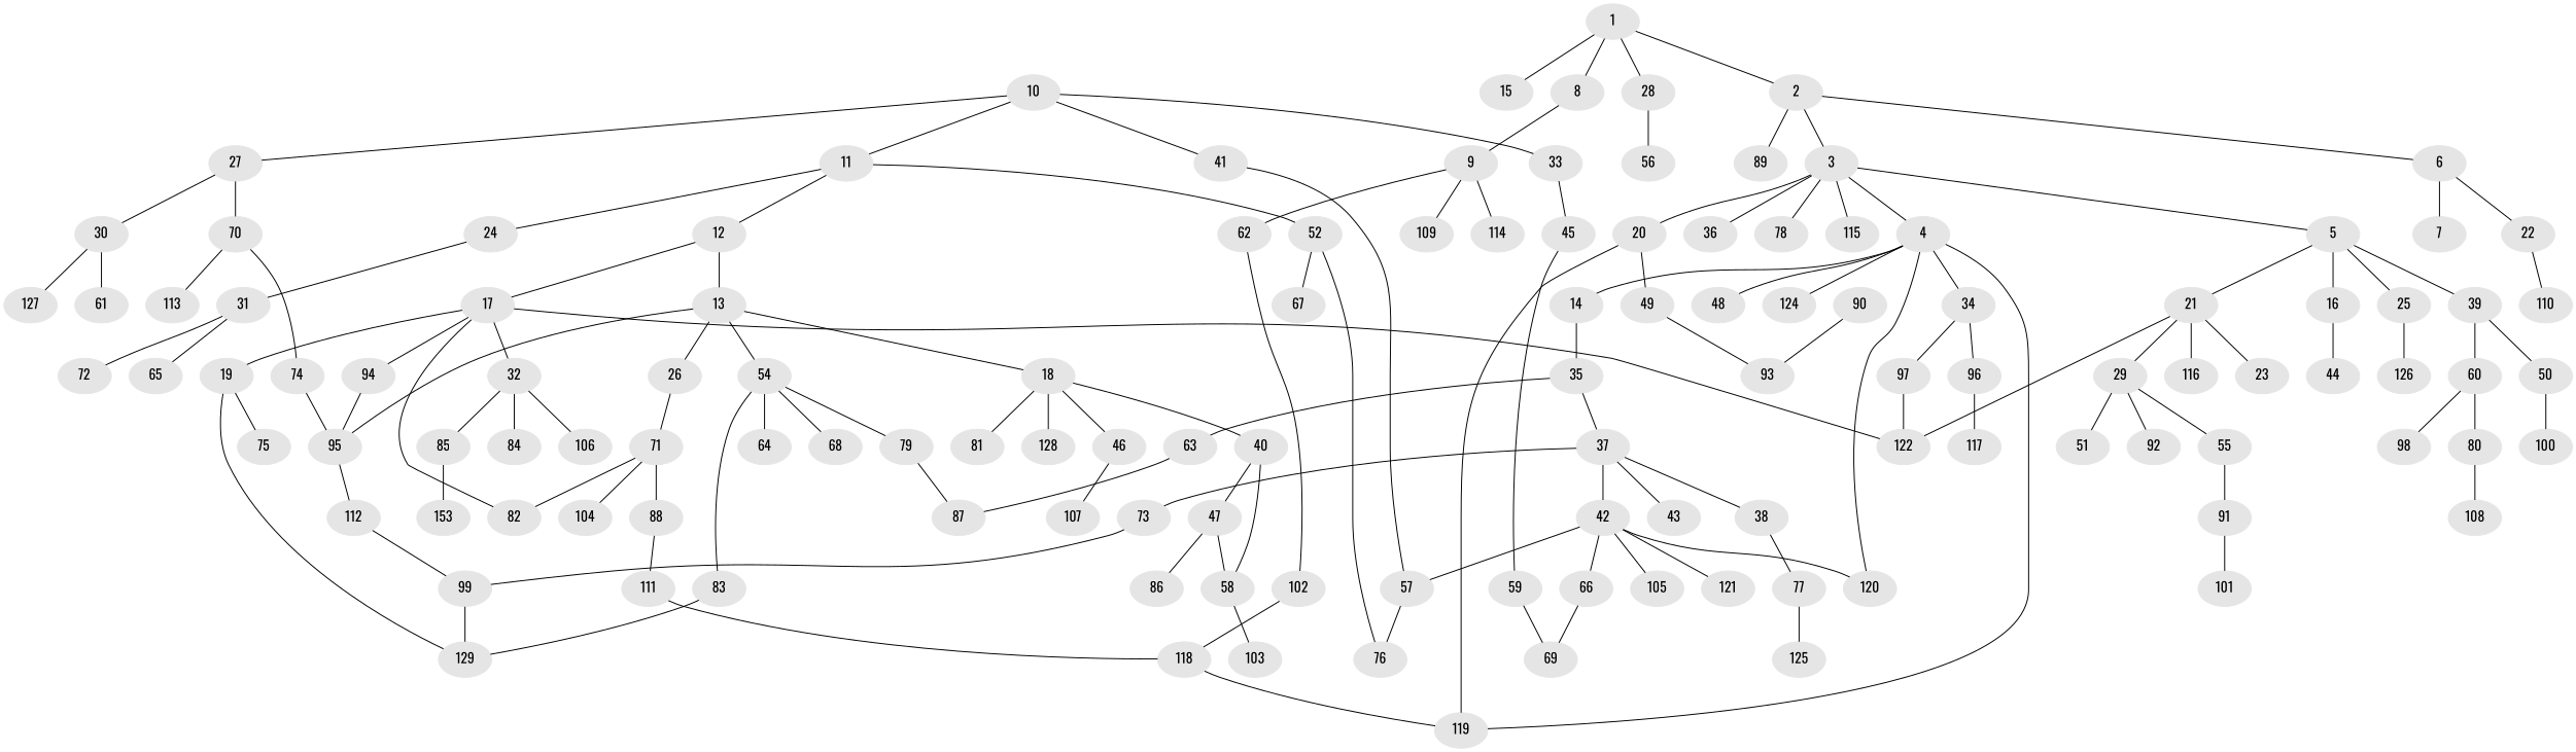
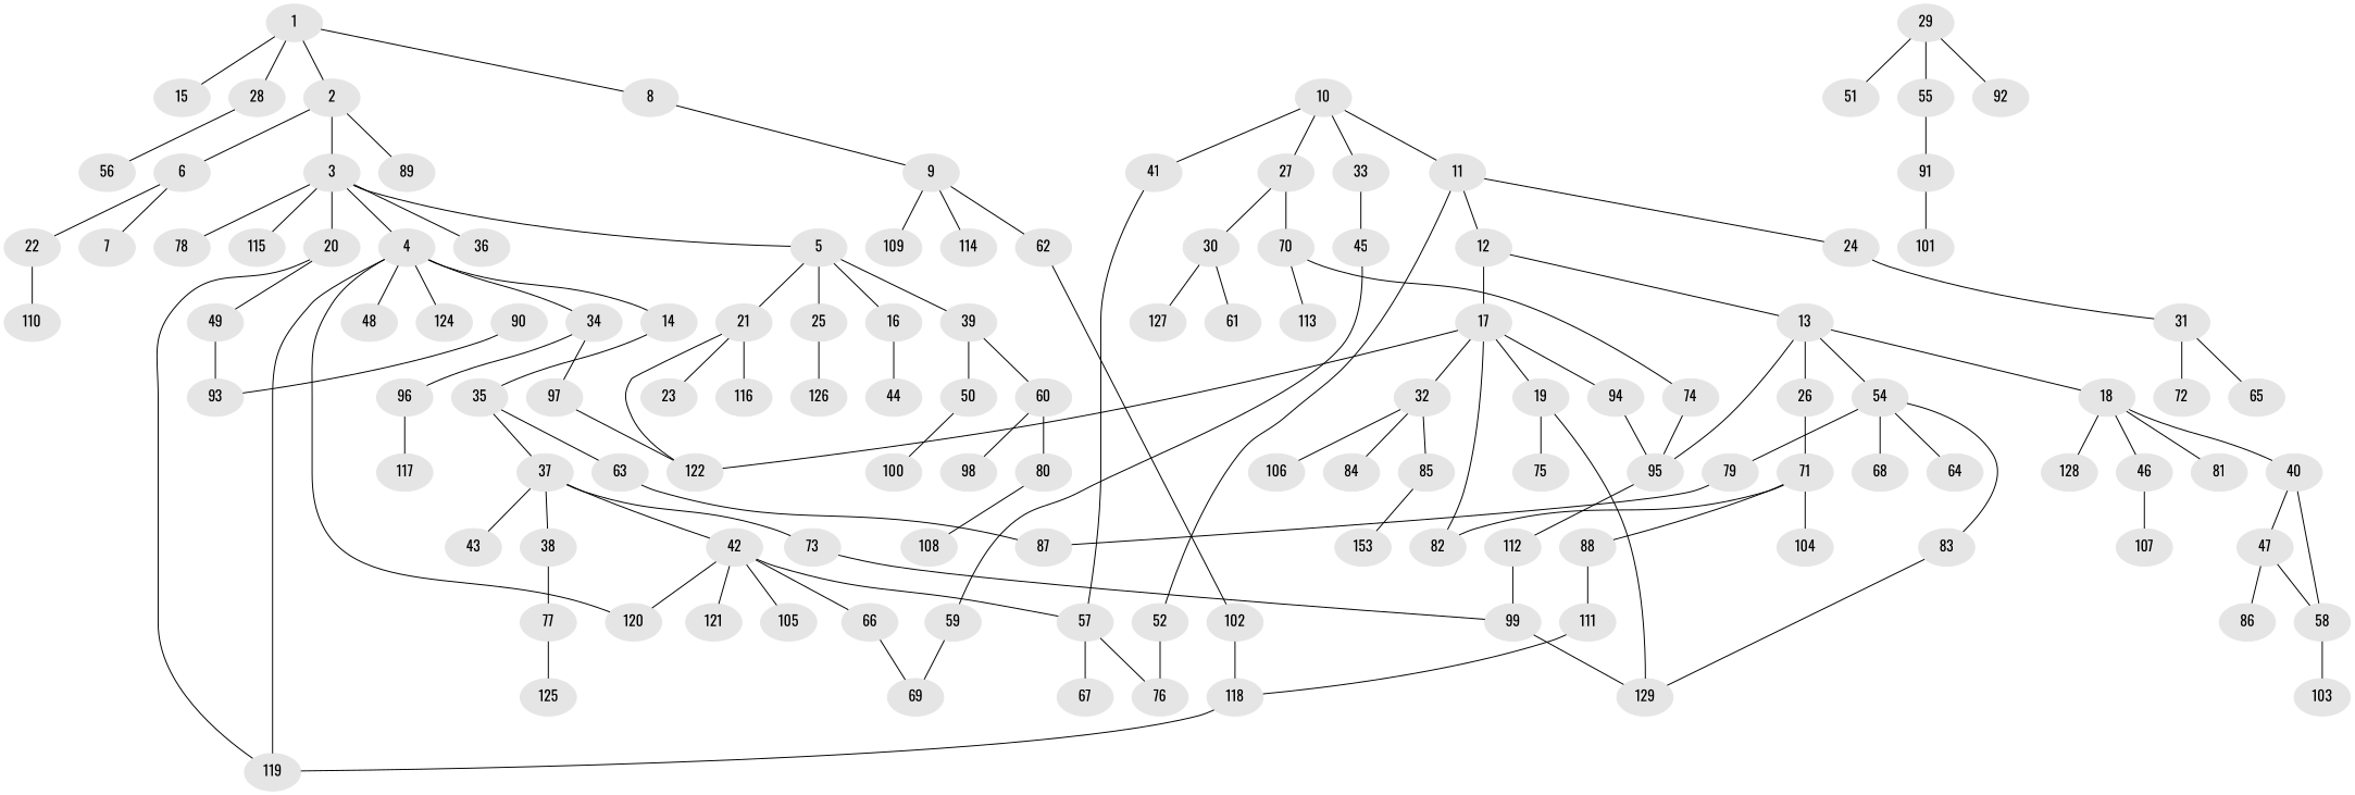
  graph {
    fontname=Oswald
    node [color=gray90 fontname=Oswald style=filled]
    edge [fontname=Oswald]
    1
    2
    8
    15
    28
    3
    6
    89
    9
    56
    4
    5
    20
    36
    78
    115
    7
    22
    14
    34
    48
    119
    120
    124
    16
    21
    25
    39
    49
    10
    11
    27
    33
    41
    35
    96
    97
    44
    122
    23
    29
    116
    126
    50
    60
    110
    62
    109
    114
    102
    12
    24
    52
    30
    70
    45
    57
    13
    17
    31
    76
    18
    26
    54
    95
    19
    32
    82
    94
    40
    46
    81
    128
    71
    64
    68
    79
    83
    112
    37
    63
    75
    129
    84
    85
    106
    47
    58
    107
    93
    51
    55
    92
    65
    72
    88
    104
    61
    127
    74
    113
    91
    n103 [label=153]
    59
    117
    38
    42
    43
    73
    87
    77
    66
    105
    121
    99
    125
    100
    80
    98
    86
    103
    67
    69
    90
    101
    108
    118
    111
    1 -- 2
    1 -- 8
    1 -- 15
    1 -- 28
    2 -- 3
    2 -- 6
    2 -- 89
    8 -- 9
    28 -- 56
    3 -- 4
    3 -- 5
    3 -- 20
    3 -- 36
    3 -- 78
    3 -- 115
    6 -- 7
    6 -- 22
    9 -- 62
    9 -- 109
    9 -- 114
    4 -- 14
    4 -- 34
    4 -- 48
    4 -- 119
    4 -- 120
    4 -- 124
    5 -- 16
    5 -- 21
    5 -- 25
    5 -- 39
    20 -- 119
    20 -- 49
    22 -- 110
    14 -- 35
    34 -- 96
    34 -- 97
    16 -- 44
    21 -- 122
    21 -- 23
-   21 -- 29
    21 -- 116
    25 -- 126
    39 -- 50
    39 -- 60
    49 -- 93
    10 -- 11
    10 -- 27
    10 -- 33
    10 -- 41
    11 -- 12
    11 -- 24
    11 -- 52
    27 -- 30
    27 -- 70
    33 -- 45
    41 -- 57
    35 -- 37
    35 -- 63
    96 -- 117
    97 -- 122
    29 -- 51
    29 -- 55
    29 -- 92
    50 -- 100
    60 -- 80
    60 -- 98
    62 -- 102
    102 -- 118
    12 -- 13
    12 -- 17
    24 -- 31
    52 -- 76
    30 -- 61
    30 -- 127
    70 -- 74
    70 -- 113
    45 -- 59
    57 -- 76
-   52 -- 67
+   57 -- 67
    13 -- 18
    13 -- 26
    13 -- 54
    13 -- 95
    17 -- 122
    17 -- 19
    17 -- 32
    17 -- 82
    17 -- 94
    31 -- 65
    31 -- 72
    18 -- 40
    18 -- 46
    18 -- 81
    18 -- 128
    26 -- 71
    54 -- 64
    54 -- 68
    54 -- 79
    54 -- 83
    95 -- 112
    19 -- 75
    19 -- 129
    32 -- 84
    32 -- 85
    32 -- 106
    94 -- 95
    40 -- 47
    40 -- 58
    46 -- 107
    71 -- 82
    71 -- 88
    71 -- 104
    79 -- 87
    83 -- 129
    112 -- 99
    37 -- 38
    37 -- 42
    37 -- 43
    37 -- 73
    63 -- 87
    85 -- n103
    47 -- 58
    47 -- 86
    58 -- 103
    55 -- 91
    88 -- 111
    74 -- 95
    91 -- 101
    59 -- 69
    38 -- 77
    42 -- 120
    42 -- 57
    42 -- 66
    42 -- 105
    42 -- 121
    73 -- 99
    77 -- 125
    66 -- 69
    99 -- 129
    80 -- 108
    90 -- 93
    118 -- 119
    111 -- 118
  }
